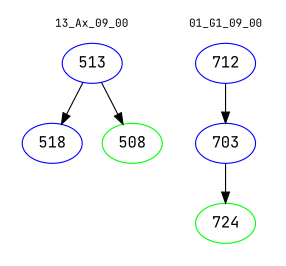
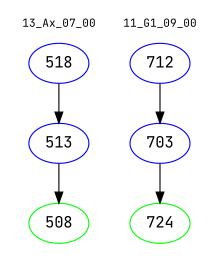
  digraph {
    fontname="JetBrains Mono"
    node [color=blue fontname="JetBrains Mono"]
    edge [color=black fontname="JetBrains Mono"]
    n1 [label=518]
    n2 [label=513]
    n3 [color=green label=508]
    n4 [label=712]
    n5 [label=703]
    n6 [color=green label=724]
    subgraph cluster_1 {
      color=white
      fontsize=10
-     label="13_Ax_09_00"
+     label="13_Ax_07_00"
      n1
      n2
      n3
    }
    subgraph cluster_2 {
      color=white
      fontsize=10
-     label="01_G1_09_00"
+     label="11_G1_09_00"
      n4
      n5
      n6
    }
-   n2 -> n1
+   n1 -> n2
    n2 -> n3
    n4 -> n5
    n5 -> n6
  }
